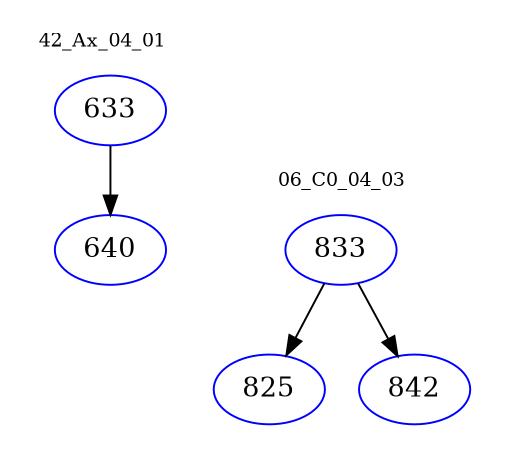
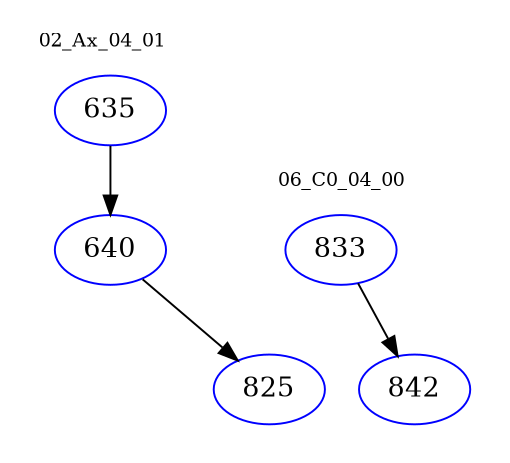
  digraph {
    node [color=blue]
    edge [color=black]
-   n1 [label=633]
+   n1 [label=635]
    n2 [label=640]
    n3 [label=833]
    n4 [label=825]
    n5 [label=842]
    subgraph cluster_1 {
      color=white
      fontsize=10
-     label="42_Ax_04_01"
+     label="02_Ax_04_01"
      n1
      n2
    }
    subgraph cluster_2 {
      color=white
      fontsize=10
-     label="06_C0_04_03"
+     label="06_C0_04_00"
      n3
      n4
      n5
    }
    n1 -> n2
-   n3 -> n4
+   n2 -> n4
    n3 -> n5
  }
